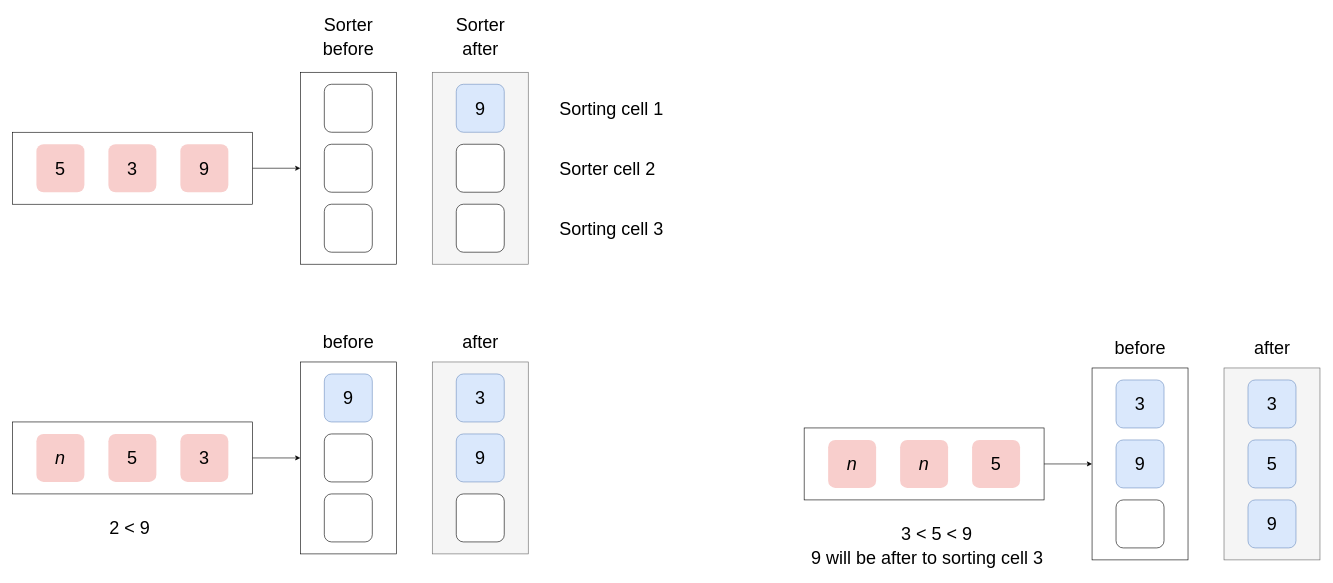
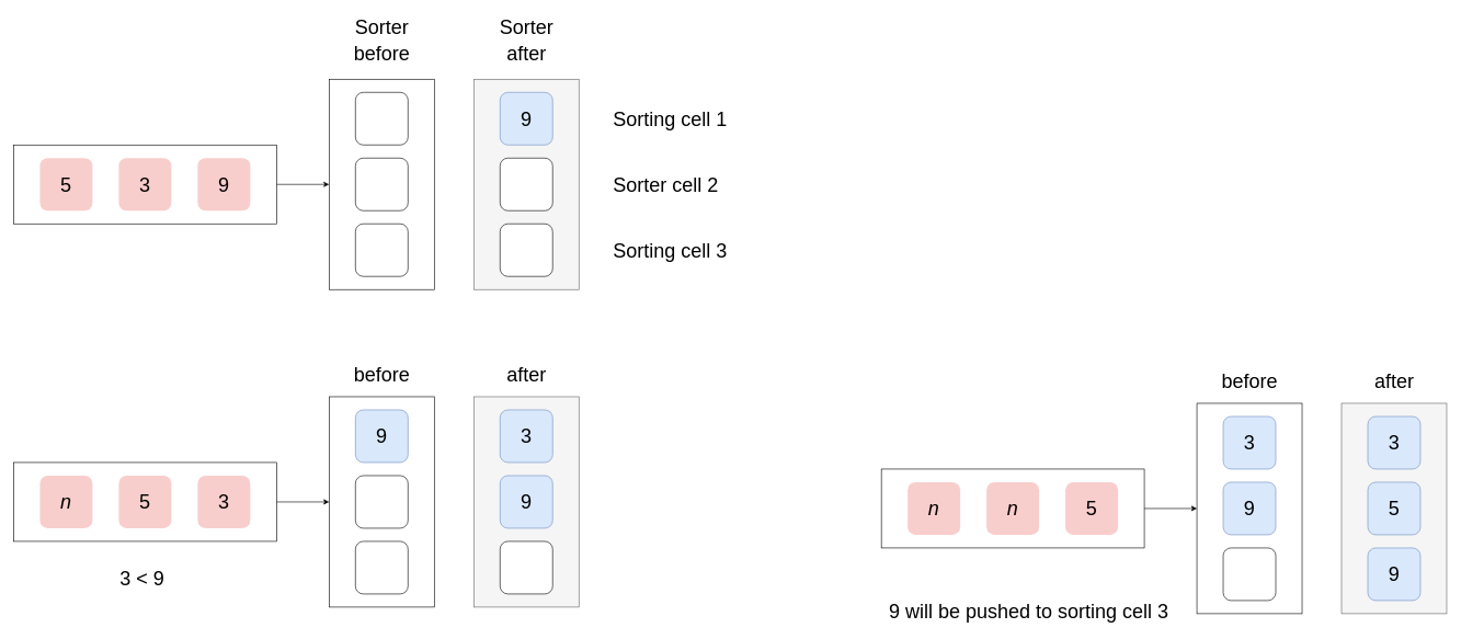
  <mxCell id="0" />
  <mxCell id="1" parent="0" />
  <mxCell id="2" style="edgeStyle=orthogonalEdgeStyle;rounded=0;orthogonalLoop=1;jettySize=auto;html=1;exitX=1;exitY=0.5;exitDx=0;exitDy=0;entryX=0;entryY=0.5;entryDx=0;entryDy=0;fontSize=30;" edge="1" parent="1" source="3" target="7"><mxGeometry relative="1" as="geometry" /></mxCell>
  <mxCell id="3" value="" style="rounded=0;whiteSpace=wrap;html=1;fontSize=30;" vertex="1" parent="1"><mxGeometry y="220" width="400" height="120" as="geometry" x="20" /></mxCell>
  <mxCell id="4" value="5" style="rounded=1;whiteSpace=wrap;html=1;fontSize=30;fillColor=#f8cecc;strokeColor=none;" vertex="1" parent="1"><mxGeometry x="60" width="80" height="80" as="geometry" y="240" /></mxCell>
  <mxCell id="5" value="3" style="rounded=1;whiteSpace=wrap;html=1;fontSize=30;fillColor=#f8cecc;strokeColor=none;" vertex="1" parent="1"><mxGeometry x="180" width="80" height="80" as="geometry" y="240" /></mxCell>
  <mxCell id="6" value="9" style="rounded=1;whiteSpace=wrap;html=1;fontSize=30;fillColor=#f8cecc;strokeColor=none;" vertex="1" parent="1"><mxGeometry x="300" width="80" height="80" as="geometry" y="240" /></mxCell>
  <mxCell id="7" value="" style="rounded=0;whiteSpace=wrap;html=1;fontSize=30;" vertex="1" parent="1"><mxGeometry x="500" y="120" width="160" height="320" as="geometry" /></mxCell>
  <mxCell id="8" value="" style="rounded=1;whiteSpace=wrap;html=1;fontSize=30;" vertex="1" parent="1"><mxGeometry x="540" y="140" width="80" height="80" as="geometry" /></mxCell>
  <mxCell id="9" value="" style="rounded=1;whiteSpace=wrap;html=1;fontSize=30;" vertex="1" parent="1"><mxGeometry x="540" width="80" height="80" as="geometry" y="240" /></mxCell>
  <mxCell id="10" value="" style="rounded=1;whiteSpace=wrap;html=1;fontSize=30;" vertex="1" parent="1"><mxGeometry x="540" y="340" width="80" height="80" as="geometry" /></mxCell>
  <mxCell id="11" value="Sorter" style="text;html=1;align=center;verticalAlign=middle;resizable=0;points=[];autosize=1;fontSize=30;" vertex="1" parent="1"><mxGeometry x="530" y="20" width="100" height="40" as="geometry" /></mxCell>
  <mxCell id="12" value="Sorting cell 1" style="text;html=1;align=left;verticalAlign=middle;resizable=0;points=[];autosize=1;fontSize=30;" vertex="1" parent="1"><mxGeometry x="930" y="160" width="190" height="40" as="geometry" /></mxCell>
  <mxCell id="13" value="Sorter cell 2" style="text;html=1;align=left;verticalAlign=middle;resizable=0;points=[];autosize=1;fontSize=30;" vertex="1" parent="1"><mxGeometry x="930" y="260" width="190" height="40" as="geometry" /></mxCell>
  <mxCell id="14" value="Sorting cell 3" style="text;html=1;align=left;verticalAlign=middle;resizable=0;points=[];autosize=1;fontSize=30;" vertex="1" parent="1"><mxGeometry x="930" y="360" width="190" height="40" as="geometry" /></mxCell>
  <mxCell id="15" style="edgeStyle=orthogonalEdgeStyle;rounded=0;orthogonalLoop=1;jettySize=auto;html=1;exitX=1;exitY=0.5;exitDx=0;exitDy=0;entryX=0;entryY=0.5;entryDx=0;entryDy=0;fontSize=30;" edge="1" parent="1" source="16" target="20"><mxGeometry relative="1" as="geometry" /></mxCell>
  <mxCell id="16" value="" style="rounded=0;whiteSpace=wrap;html=1;fontSize=30;" vertex="1" parent="1"><mxGeometry y="703" width="400" height="120" as="geometry" x="20" /></mxCell>
  <mxCell id="17" value="&lt;i&gt;n&lt;/i&gt;" style="rounded=1;whiteSpace=wrap;html=1;fontSize=30;fillColor=#f8cecc;strokeColor=none;" vertex="1" parent="1"><mxGeometry x="60" y="723" width="80" height="80" as="geometry" /></mxCell>
  <mxCell id="18" value="5" style="rounded=1;whiteSpace=wrap;html=1;fontSize=30;fillColor=#f8cecc;strokeColor=none;" vertex="1" parent="1"><mxGeometry x="180" y="723" width="80" height="80" as="geometry" /></mxCell>
  <mxCell id="19" value="3" style="rounded=1;whiteSpace=wrap;html=1;fontSize=30;fillColor=#f8cecc;strokeColor=none;" vertex="1" parent="1"><mxGeometry x="300" y="723" width="80" height="80" as="geometry" /></mxCell>
  <mxCell id="20" value="" style="rounded=0;whiteSpace=wrap;html=1;fontSize=30;" vertex="1" parent="1"><mxGeometry x="500" y="603" width="160" height="320" as="geometry" /></mxCell>
  <mxCell id="21" value="9" style="rounded=1;whiteSpace=wrap;html=1;fontSize=30;fillColor=#dae8fc;strokeColor=#6c8ebf;" vertex="1" parent="1"><mxGeometry x="540" y="623" width="80" height="80" as="geometry" /></mxCell>
  <mxCell id="22" value="" style="rounded=1;whiteSpace=wrap;html=1;fontSize=30;" vertex="1" parent="1"><mxGeometry x="540" y="723" width="80" height="80" as="geometry" /></mxCell>
  <mxCell id="23" value="" style="rounded=1;whiteSpace=wrap;html=1;fontSize=30;" vertex="1" parent="1"><mxGeometry x="540" y="823" width="80" height="80" as="geometry" /></mxCell>
- <mxCell id="24" value="2 &amp;lt; 9" style="text;html=1;align=left;verticalAlign=middle;resizable=0;points=[];autosize=1;fontSize=30;" vertex="1" parent="1"><mxGeometry x="180" y="860" width="80" height="40" as="geometry" /></mxCell>
+ <mxCell id="24" value="3 &amp;lt; 9" style="text;html=1;align=left;verticalAlign=middle;resizable=0;points=[];autosize=1;fontSize=30;" vertex="1" parent="1"><mxGeometry x="180" y="860" width="80" height="40" as="geometry" /></mxCell>
  <mxCell id="25" value="" style="rounded=0;whiteSpace=wrap;html=1;fontSize=30;fillColor=#f5f5f5;strokeColor=#666666;fontColor=#333333;" vertex="1" parent="1"><mxGeometry x="720" y="120" width="160" height="320" as="geometry" /></mxCell>
  <mxCell id="26" value="9" style="rounded=1;whiteSpace=wrap;html=1;fontSize=30;fillColor=#dae8fc;strokeColor=#6c8ebf;" vertex="1" parent="1"><mxGeometry x="760" y="140" width="80" height="80" as="geometry" /></mxCell>
  <mxCell id="27" value="" style="rounded=1;whiteSpace=wrap;html=1;fontSize=30;" vertex="1" parent="1"><mxGeometry x="760" width="80" height="80" as="geometry" y="240" /></mxCell>
  <mxCell id="28" value="" style="rounded=1;whiteSpace=wrap;html=1;fontSize=30;" vertex="1" parent="1"><mxGeometry x="760" y="340" width="80" height="80" as="geometry" /></mxCell>
  <mxCell id="29" value="Sorter" style="text;html=1;align=center;verticalAlign=middle;resizable=0;points=[];autosize=1;fontSize=30;" vertex="1" parent="1"><mxGeometry x="750" y="20" width="100" height="40" as="geometry" /></mxCell>
  <mxCell id="30" value="" style="rounded=0;whiteSpace=wrap;html=1;fontSize=30;fillColor=#f5f5f5;strokeColor=#666666;fontColor=#333333;" vertex="1" parent="1"><mxGeometry x="720" y="603" width="160" height="320" as="geometry" /></mxCell>
  <mxCell id="31" value="3" style="rounded=1;whiteSpace=wrap;html=1;fontSize=30;fillColor=#dae8fc;strokeColor=#6c8ebf;" vertex="1" parent="1"><mxGeometry x="760" y="623" width="80" height="80" as="geometry" /></mxCell>
  <mxCell id="32" value="9" style="rounded=1;whiteSpace=wrap;html=1;fontSize=30;fillColor=#dae8fc;strokeColor=#6c8ebf;" vertex="1" parent="1"><mxGeometry x="760" y="723" width="80" height="80" as="geometry" /></mxCell>
  <mxCell id="33" value="" style="rounded=1;whiteSpace=wrap;html=1;fontSize=30;" vertex="1" parent="1"><mxGeometry x="760" y="823" width="80" height="80" as="geometry" /></mxCell>
  <mxCell id="34" value="before" style="text;html=1;align=center;verticalAlign=middle;resizable=0;points=[];autosize=1;fontSize=30;" vertex="1" parent="1"><mxGeometry x="530" y="550" width="100" height="40" as="geometry" /></mxCell>
  <mxCell id="35" value="after" style="text;html=1;align=center;verticalAlign=middle;resizable=0;points=[];autosize=1;fontSize=30;" vertex="1" parent="1"><mxGeometry x="760" y="550" width="80" height="40" as="geometry" /></mxCell>
  <mxCell id="36" value="before" style="text;html=1;align=center;verticalAlign=middle;resizable=0;points=[];autosize=1;fontSize=30;" vertex="1" parent="1"><mxGeometry x="530" y="60" width="100" height="40" as="geometry" /></mxCell>
  <mxCell id="37" value="after" style="text;html=1;align=center;verticalAlign=middle;resizable=0;points=[];autosize=1;fontSize=30;" vertex="1" parent="1"><mxGeometry x="760" y="60" width="80" height="40" as="geometry" /></mxCell>
  <mxCell id="38" style="edgeStyle=orthogonalEdgeStyle;rounded=0;orthogonalLoop=1;jettySize=auto;html=1;exitX=1;exitY=0.5;exitDx=0;exitDy=0;entryX=0;entryY=0.5;entryDx=0;entryDy=0;fontSize=30;" edge="1" parent="1" source="39" target="43"><mxGeometry relative="1" as="geometry" /></mxCell>
  <mxCell id="39" value="" style="rounded=0;whiteSpace=wrap;html=1;fontSize=30;" vertex="1" parent="1"><mxGeometry x="1340" y="713" width="400" height="120" as="geometry" /></mxCell>
  <mxCell id="40" value="&lt;i&gt;n&lt;/i&gt;" style="rounded=1;whiteSpace=wrap;html=1;fontSize=30;fillColor=#f8cecc;strokeColor=none;" vertex="1" parent="1"><mxGeometry x="1380" y="733" width="80" height="80" as="geometry" /></mxCell>
  <mxCell id="41" value="&lt;i&gt;n&lt;/i&gt;" style="rounded=1;whiteSpace=wrap;html=1;fontSize=30;fillColor=#f8cecc;strokeColor=none;" vertex="1" parent="1"><mxGeometry x="1500" y="733" width="80" height="80" as="geometry" /></mxCell>
  <mxCell id="42" value="5" style="rounded=1;whiteSpace=wrap;html=1;fontSize=30;fillColor=#f8cecc;strokeColor=none;" vertex="1" parent="1"><mxGeometry x="1620" y="733" width="80" height="80" as="geometry" /></mxCell>
  <mxCell id="43" value="" style="rounded=0;whiteSpace=wrap;html=1;fontSize=30;" vertex="1" parent="1"><mxGeometry x="1820" y="613" width="160" height="320" as="geometry" /></mxCell>
  <mxCell id="44" value="3" style="rounded=1;whiteSpace=wrap;html=1;fontSize=30;fillColor=#dae8fc;strokeColor=#6c8ebf;" vertex="1" parent="1"><mxGeometry x="1860" y="633" width="80" height="80" as="geometry" /></mxCell>
  <mxCell id="45" value="9" style="rounded=1;whiteSpace=wrap;html=1;fontSize=30;fillColor=#dae8fc;strokeColor=#6c8ebf;" vertex="1" parent="1"><mxGeometry x="1860" y="733" width="80" height="80" as="geometry" /></mxCell>
  <mxCell id="46" value="" style="rounded=1;whiteSpace=wrap;html=1;fontSize=30;" vertex="1" parent="1"><mxGeometry x="1860" y="833" width="80" height="80" as="geometry" /></mxCell>
- <mxCell id="47" value="3 &amp;lt; 5 &amp;lt; 9" style="text;html=1;align=left;verticalAlign=middle;resizable=0;points=[];autosize=1;fontSize=30;" vertex="1" parent="1"><mxGeometry x="1500" y="870" width="130" height="40" as="geometry" /></mxCell>
- <mxCell id="48" value="9 will be after to sorting cell 3" style="text;html=1;align=left;verticalAlign=middle;resizable=0;points=[];autosize=1;fontSize=30;" vertex="1" parent="1"><mxGeometry x="1350" y="910" width="440" height="40" as="geometry" /></mxCell>
+ <mxCell id="48" value="9 will be pushed to sorting cell 3" style="text;html=1;align=left;verticalAlign=middle;resizable=0;points=[];autosize=1;fontSize=30;" vertex="1" parent="1"><mxGeometry x="1350" y="910" width="440" height="40" as="geometry" /></mxCell>
  <mxCell id="49" value="" style="rounded=0;whiteSpace=wrap;html=1;fontSize=30;fillColor=#f5f5f5;strokeColor=#666666;fontColor=#333333;" vertex="1" parent="1"><mxGeometry x="2040" y="613" width="160" height="320" as="geometry" /></mxCell>
  <mxCell id="50" value="3" style="rounded=1;whiteSpace=wrap;html=1;fontSize=30;fillColor=#dae8fc;strokeColor=#6c8ebf;" vertex="1" parent="1"><mxGeometry x="2080" y="633" width="80" height="80" as="geometry" /></mxCell>
  <mxCell id="51" value="5" style="rounded=1;whiteSpace=wrap;html=1;fontSize=30;fillColor=#dae8fc;strokeColor=#6c8ebf;" vertex="1" parent="1"><mxGeometry x="2080" y="733" width="80" height="80" as="geometry" /></mxCell>
  <mxCell id="52" value="9" style="rounded=1;whiteSpace=wrap;html=1;fontSize=30;fillColor=#dae8fc;strokeColor=#6c8ebf;" vertex="1" parent="1"><mxGeometry x="2080" y="833" width="80" height="80" as="geometry" /></mxCell>
  <mxCell id="53" value="before" style="text;html=1;align=center;verticalAlign=middle;resizable=0;points=[];autosize=1;fontSize=30;" vertex="1" parent="1"><mxGeometry x="1850" y="560" width="100" height="40" as="geometry" /></mxCell>
  <mxCell id="54" value="after" style="text;html=1;align=center;verticalAlign=middle;resizable=0;points=[];autosize=1;fontSize=30;" vertex="1" parent="1"><mxGeometry x="2080" y="560" width="80" height="40" as="geometry" /></mxCell>
